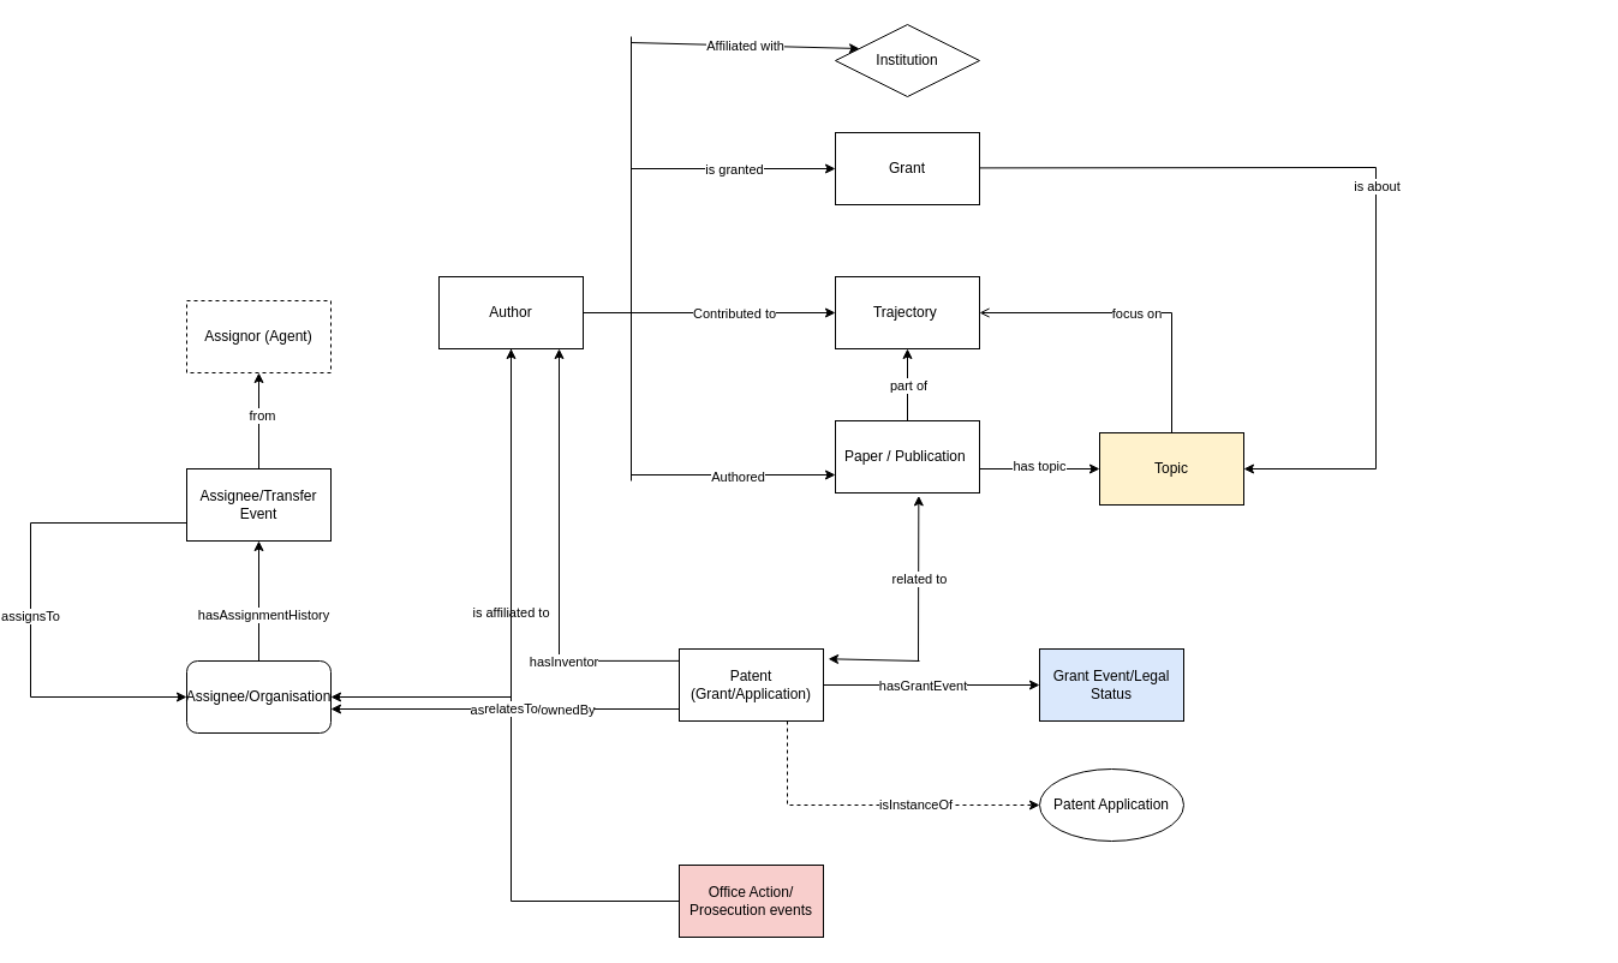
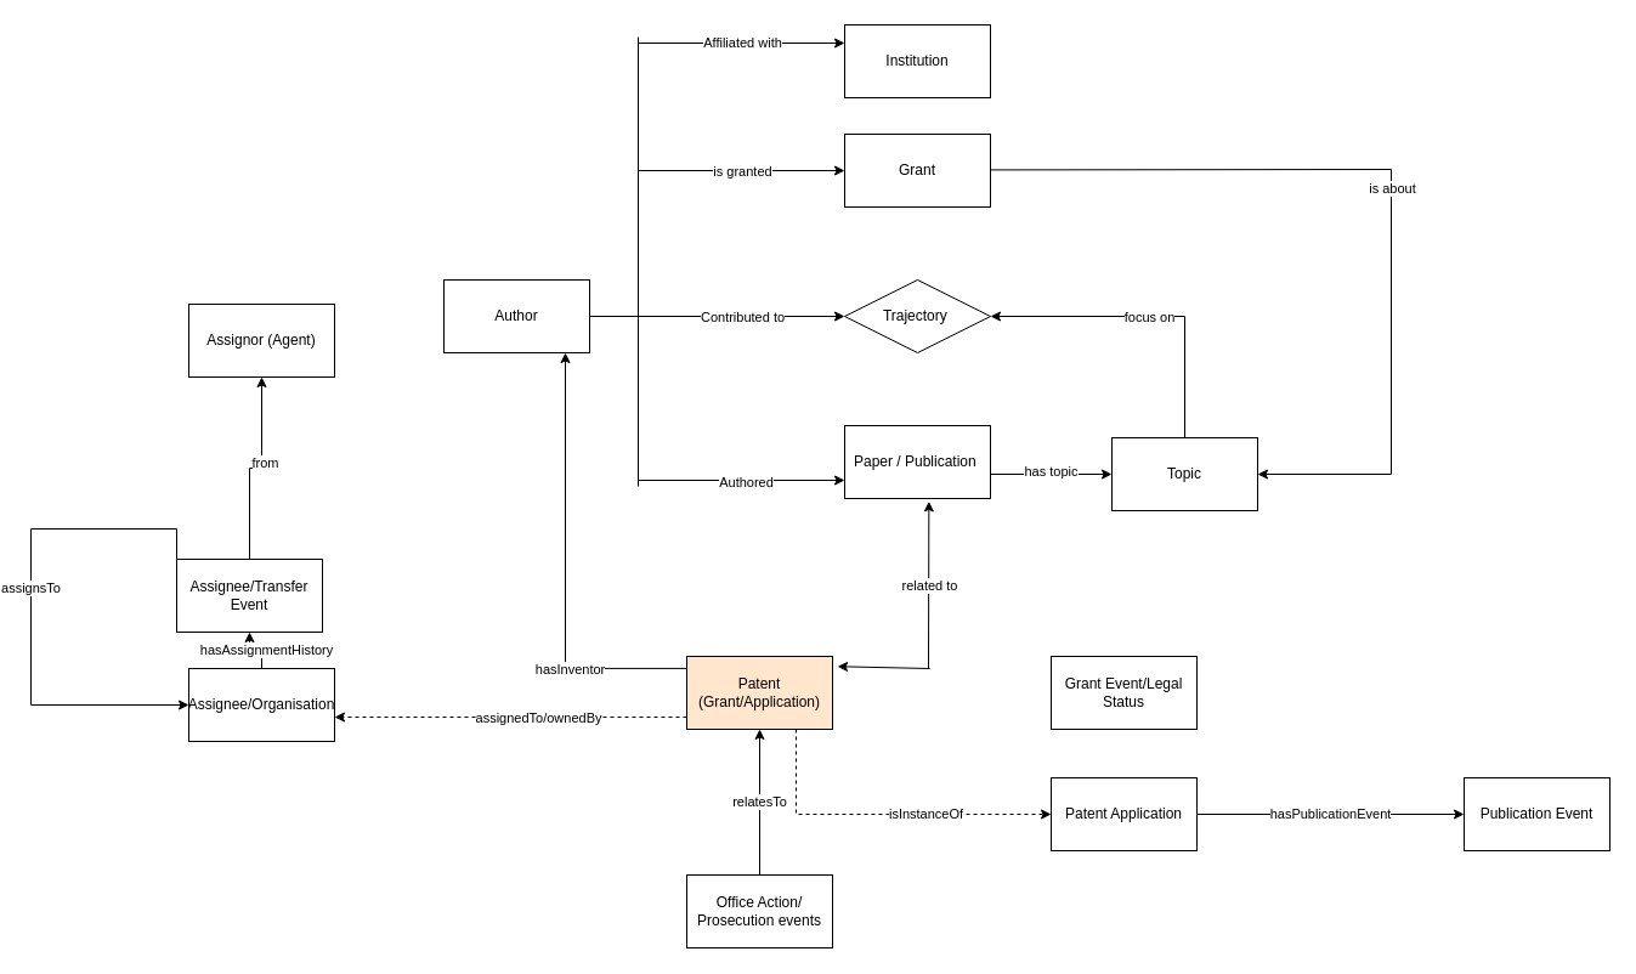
  <mxCell id="0" />
  <mxCell id="1" parent="0" />
  <mxCell id="2" value="" style="edgeStyle=orthogonalEdgeStyle;rounded=0;orthogonalLoop=1;jettySize=auto;html=1;exitX=0;exitY=0.15;exitDx=0;exitDy=0;exitPerimeter=0;" parent="1" edge="1"><mxGeometry relative="1" as="geometry"><mxPoint x="620" y="548.88" as="sourcePoint" /><mxPoint x="460" y="290" as="targetPoint" /><Array as="points"><mxPoint x="460" y="549.94" /><mxPoint x="460" y="289.94" /></Array></mxGeometry></mxCell>
  <mxCell id="3" value="hasInventor" style="edgeLabel;html=1;align=center;verticalAlign=middle;resizable=0;points=[];" parent="2" vertex="1" connectable="0"><mxGeometry x="-0.25" y="1" relative="1" as="geometry"><mxPoint as="offset" /></mxGeometry></mxCell>
- <mxCell id="4" value="" style="edgeStyle=orthogonalEdgeStyle;rounded=0;orthogonalLoop=1;jettySize=auto;html=1;" parent="1" source="9" target="14" edge="1"><mxGeometry relative="1" as="geometry"><Array as="points"><mxPoint x="420" y="590" /><mxPoint x="420" y="590" /></Array></mxGeometry></mxCell>
+ <mxCell id="4" value="" style="edgeStyle=orthogonalEdgeStyle;rounded=0;orthogonalLoop=1;jettySize=auto;html=1;dashed=1;" parent="1" source="9" target="14" edge="1"><mxGeometry relative="1" as="geometry"><Array as="points"><mxPoint x="420" y="590" /><mxPoint x="420" y="590" /></Array></mxGeometry></mxCell>
  <mxCell id="5" value="assignedTo/ownedBy" style="edgeLabel;html=1;align=center;verticalAlign=middle;resizable=0;points=[];" parent="4" vertex="1" connectable="0"><mxGeometry x="-0.15" y="4" relative="1" as="geometry"><mxPoint y="-4" as="offset" /></mxGeometry></mxCell>
- <mxCell id="6" value="" style="edgeStyle=orthogonalEdgeStyle;rounded=0;orthogonalLoop=1;jettySize=auto;html=1;" parent="1" source="9" target="23" edge="1"><mxGeometry relative="1" as="geometry" /></mxCell>
- <mxCell id="7" value="hasGrantEvent" style="edgeLabel;html=1;align=center;verticalAlign=middle;resizable=0;points=[];" parent="6" connectable="0" vertex="1"><mxGeometry x="-0.1" y="-3" relative="1" as="geometry"><mxPoint x="1" y="-3" as="offset" /></mxGeometry></mxCell>
  <mxCell id="8" value="isInstanceOf" style="edgeStyle=orthogonalEdgeStyle;rounded=0;orthogonalLoop=1;jettySize=auto;html=1;exitX=0.75;exitY=1;exitDx=0;exitDy=0;entryX=0;entryY=0.5;entryDx=0;entryDy=0;dashed=1;" parent="1" source="9" target="25" edge="1"><mxGeometry x="0.267" relative="1" as="geometry"><mxPoint x="880" y="130" as="targetPoint" /><Array as="points"><mxPoint x="650" y="670" /></Array><mxPoint as="offset" /></mxGeometry></mxCell>
- <mxCell id="9" value="Patent (Grant/Application)" style="rounded=0;whiteSpace=wrap;html=1;" parent="1" vertex="1"><mxGeometry x="560" y="540" width="120" height="60" as="geometry" /></mxCell>
- <mxCell id="10" value="is affiliated to" style="edgeStyle=orthogonalEdgeStyle;rounded=0;orthogonalLoop=1;jettySize=auto;html=1;exitX=0.5;exitY=1;exitDx=0;exitDy=0;entryX=1;entryY=0.5;entryDx=0;entryDy=0;" edge="1" parent="1" source="11" target="14"><mxGeometry relative="1" as="geometry" /></mxCell>
+ <mxCell id="9" value="Patent (Grant/Application)" style="rounded=0;whiteSpace=wrap;html=1;fillColor=#ffe6cc;" parent="1" vertex="1"><mxGeometry x="560" y="540" width="120" height="60" as="geometry" /></mxCell>
  <mxCell id="11" value="Author" style="rounded=0;whiteSpace=wrap;html=1;" parent="1" vertex="1"><mxGeometry y="230" width="120" height="60" as="geometry" x="360" /></mxCell>
  <mxCell id="12" value="" style="edgeStyle=orthogonalEdgeStyle;rounded=0;orthogonalLoop=1;jettySize=auto;html=1;" parent="1" source="14" target="21" edge="1"><mxGeometry relative="1" as="geometry" /></mxCell>
  <mxCell id="13" value="hasAssignmentHistory" style="edgeLabel;html=1;align=center;verticalAlign=middle;resizable=0;points=[];" parent="12" connectable="0" vertex="1"><mxGeometry x="-0.225" y="-3" relative="1" as="geometry"><mxPoint as="offset" /></mxGeometry></mxCell>
- <mxCell id="14" value="Assignee/Organisation" style="whiteSpace=wrap;html=1;rounded=1;" parent="1" vertex="1"><mxGeometry x="150" y="550" width="120" height="60" as="geometry" /></mxCell>
- <mxCell id="15" value="relatesTo" style="edgeStyle=orthogonalEdgeStyle;rounded=0;orthogonalLoop=1;jettySize=auto;html=1;" parent="1" source="16" target="11" edge="1"><mxGeometry relative="1" as="geometry" /></mxCell>
- <mxCell id="16" value="Office Action/ Prosecution events" style="rounded=0;whiteSpace=wrap;html=1;fillColor=#f8cecc;" parent="1" vertex="1"><mxGeometry x="560" y="720" width="120" height="60" as="geometry" /></mxCell>
+ <mxCell id="14" value="Assignee/Organisation" style="rounded=0;whiteSpace=wrap;html=1;" parent="1" vertex="1"><mxGeometry x="150" y="550" width="120" height="60" as="geometry" /></mxCell>
+ <mxCell id="15" value="relatesTo" style="edgeStyle=orthogonalEdgeStyle;rounded=0;orthogonalLoop=1;jettySize=auto;html=1;" parent="1" source="16" target="9" edge="1"><mxGeometry relative="1" as="geometry" /></mxCell>
+ <mxCell id="16" value="Office Action/ Prosecution events" style="rounded=0;whiteSpace=wrap;html=1;" parent="1" vertex="1"><mxGeometry x="560" y="720" width="120" height="60" as="geometry" /></mxCell>
  <mxCell id="17" value="" style="edgeStyle=orthogonalEdgeStyle;rounded=0;orthogonalLoop=1;jettySize=auto;html=1;" parent="1" source="21" target="22" edge="1"><mxGeometry relative="1" as="geometry" /></mxCell>
  <mxCell id="18" value="from" style="edgeLabel;html=1;align=center;verticalAlign=middle;resizable=0;points=[];" parent="17" connectable="0" vertex="1"><mxGeometry x="0.125" y="-2" relative="1" as="geometry"><mxPoint as="offset" /></mxGeometry></mxCell>
  <mxCell id="19" style="edgeStyle=orthogonalEdgeStyle;rounded=0;orthogonalLoop=1;jettySize=auto;html=1;exitX=0;exitY=0.75;exitDx=0;exitDy=0;entryX=0;entryY=0.5;entryDx=0;entryDy=0;" parent="1" source="21" target="14" edge="1"><mxGeometry relative="1" as="geometry"><Array as="points"><mxPoint x="20" y="435" /><mxPoint x="20" y="580" /></Array></mxGeometry></mxCell>
  <mxCell id="20" value="assignsTo" style="edgeLabel;html=1;align=center;verticalAlign=middle;resizable=0;points=[];" parent="19" connectable="0" vertex="1"><mxGeometry x="0.022" y="-1" relative="1" as="geometry"><mxPoint as="offset" /></mxGeometry></mxCell>
- <mxCell id="21" value="Assignee/Transfer Event" style="rounded=0;whiteSpace=wrap;html=1;" parent="1" vertex="1"><mxGeometry x="150" y="390" width="120" height="60" as="geometry" /></mxCell>
- <mxCell id="22" value="Assignor (Agent)" style="rounded=0;whiteSpace=wrap;html=1;dashed=1;" parent="1" vertex="1"><mxGeometry x="150" y="250" width="120" height="60" as="geometry" /></mxCell>
- <mxCell id="23" value="Grant Event/Legal Status" style="rounded=0;whiteSpace=wrap;html=1;fillColor=#dae8fc;" parent="1" vertex="1"><mxGeometry x="860" y="540" width="120" height="60" as="geometry" /></mxCell>
- <mxCell id="25" value="Patent Application" style="ellipse;whiteSpace=wrap;html=1;" parent="1" vertex="1"><mxGeometry x="860" y="640" width="120" height="60" as="geometry" /></mxCell>
+ <mxCell id="21" value="Assignee/Transfer Event" style="rounded=0;whiteSpace=wrap;html=1;" parent="1" vertex="1"><mxGeometry x="140" y="460" width="120" height="60" as="geometry" /></mxCell>
+ <mxCell id="22" value="Assignor (Agent)" style="rounded=0;whiteSpace=wrap;html=1;" parent="1" vertex="1"><mxGeometry x="150" y="250" width="120" height="60" as="geometry" /></mxCell>
+ <mxCell id="23" value="Grant Event/Legal Status" style="rounded=0;whiteSpace=wrap;html=1;" parent="1" vertex="1"><mxGeometry x="860" y="540" width="120" height="60" as="geometry" /></mxCell>
+ <mxCell id="24" value="hasPublicationEvent" style="edgeStyle=orthogonalEdgeStyle;rounded=0;orthogonalLoop=1;jettySize=auto;html=1;" parent="1" source="25" target="26" edge="1"><mxGeometry relative="1" as="geometry" /></mxCell>
+ <mxCell id="25" value="Patent Application" style="rounded=0;whiteSpace=wrap;html=1;" parent="1" vertex="1"><mxGeometry x="860" y="640" width="120" height="60" as="geometry" /></mxCell>
+ <mxCell id="26" value="Publication Event" style="rounded=0;whiteSpace=wrap;html=1;" parent="1" vertex="1"><mxGeometry x="1200" y="640" width="120" height="60" as="geometry" /></mxCell>
  <mxCell id="27" value="" style="endArrow=none;html=1;rounded=0;exitX=1;exitY=0.5;exitDx=0;exitDy=0;" parent="1" source="11" edge="1"><mxGeometry width="50" height="50" relative="1" as="geometry"><mxPoint x="560" y="310" as="sourcePoint" /><mxPoint x="520" y="260" as="targetPoint" /></mxGeometry></mxCell>
  <mxCell id="28" value="Paper / Publication&amp;nbsp;" style="rounded=0;whiteSpace=wrap;html=1;" parent="1" vertex="1"><mxGeometry x="690" y="350" width="120" height="60" as="geometry" /></mxCell>
- <mxCell id="29" value="Trajectory&amp;nbsp;" style="rounded=0;whiteSpace=wrap;html=1;" parent="1" vertex="1"><mxGeometry x="690" y="230" width="120" height="60" as="geometry" /></mxCell>
+ <mxCell id="29" value="Trajectory&amp;nbsp;" style="rhombus;whiteSpace=wrap;html=1;" parent="1" vertex="1"><mxGeometry x="690" y="230" width="120" height="60" as="geometry" /></mxCell>
  <mxCell id="30" value="Grant" style="rounded=0;whiteSpace=wrap;html=1;" parent="1" vertex="1"><mxGeometry x="690" y="110" width="120" height="60" as="geometry" /></mxCell>
- <mxCell id="31" value="Institution" style="rhombus;whiteSpace=wrap;html=1;" parent="1" vertex="1"><mxGeometry x="690" y="20" width="120" height="60" as="geometry" /></mxCell>
+ <mxCell id="31" value="Institution" style="rounded=0;whiteSpace=wrap;html=1;" parent="1" vertex="1"><mxGeometry x="690" y="20" width="120" height="60" as="geometry" /></mxCell>
  <mxCell id="32" value="" style="endArrow=classic;html=1;rounded=0;entryX=1.034;entryY=0.138;entryDx=0;entryDy=0;entryPerimeter=0;" parent="1" target="9" edge="1"><mxGeometry width="50" height="50" relative="1" as="geometry"><mxPoint x="760" y="550" as="sourcePoint" /><mxPoint x="580" y="280" as="targetPoint" /><Array as="points" /></mxGeometry></mxCell>
  <mxCell id="33" value="" style="endArrow=classic;html=1;rounded=0;entryX=0.578;entryY=1.04;entryDx=0;entryDy=0;entryPerimeter=0;" parent="1" target="28" edge="1"><mxGeometry relative="1" as="geometry"><mxPoint x="759" y="550" as="sourcePoint" /><mxPoint x="610" y="310" as="targetPoint" /></mxGeometry></mxCell>
  <mxCell id="34" value="related to" style="edgeLabel;resizable=0;html=1;;align=center;verticalAlign=middle;" parent="33" connectable="0" vertex="1"><mxGeometry relative="1" as="geometry" /></mxCell>
  <mxCell id="35" value="" style="endArrow=none;html=1;rounded=0;" parent="1" edge="1"><mxGeometry width="50" height="50" relative="1" as="geometry"><mxPoint x="520" y="400" as="sourcePoint" /><mxPoint x="520" y="30" as="targetPoint" /></mxGeometry></mxCell>
- <mxCell id="36" value="" style="endArrow=classic;html=1;rounded=0;exitX=0.5;exitY=0;exitDx=0;exitDy=0;entryX=0.5;entryY=1;entryDx=0;entryDy=0;" parent="1" source="28" target="29" edge="1"><mxGeometry relative="1" as="geometry"><mxPoint x="490" y="260" as="sourcePoint" /><mxPoint x="590" y="260" as="targetPoint" /></mxGeometry></mxCell>
- <mxCell id="37" value="part of" style="edgeLabel;resizable=0;html=1;;align=center;verticalAlign=middle;" parent="36" connectable="0" vertex="1"><mxGeometry relative="1" as="geometry" /></mxCell>
- <mxCell id="38" value="Topic" style="rounded=0;whiteSpace=wrap;html=1;fillColor=#fff2cc;" parent="1" vertex="1"><mxGeometry x="910" y="360" width="120" height="60" as="geometry" /></mxCell>
+ <mxCell id="38" value="Topic" style="rounded=0;whiteSpace=wrap;html=1;" parent="1" vertex="1"><mxGeometry x="910" y="360" width="120" height="60" as="geometry" /></mxCell>
  <mxCell id="39" value="" style="endArrow=classic;html=1;rounded=0;" parent="1" edge="1"><mxGeometry relative="1" as="geometry"><mxPoint x="810" y="390" as="sourcePoint" /><mxPoint x="910" y="390" as="targetPoint" /></mxGeometry></mxCell>
  <mxCell id="40" value="Label" style="edgeLabel;resizable=0;html=1;;align=center;verticalAlign=middle;" parent="39" connectable="0" vertex="1"><mxGeometry relative="1" as="geometry" /></mxCell>
  <mxCell id="41" value="has topic&lt;div&gt;&lt;br&gt;&lt;/div&gt;" style="edgeLabel;html=1;align=center;verticalAlign=middle;resizable=0;points=[];" parent="39" vertex="1" connectable="0"><mxGeometry x="-0.013" y="-4" relative="1" as="geometry"><mxPoint as="offset" /></mxGeometry></mxCell>
- <mxCell id="42" value="" style="endArrow=open;html=1;rounded=0;exitX=0.5;exitY=0;exitDx=0;exitDy=0;entryX=1;entryY=0.5;entryDx=0;entryDy=0;" parent="1" source="38" target="29" edge="1"><mxGeometry relative="1" as="geometry"><mxPoint x="960" y="320" as="sourcePoint" /><mxPoint x="1060" y="320" as="targetPoint" /><Array as="points"><mxPoint x="970" y="260" /></Array></mxGeometry></mxCell>
+ <mxCell id="42" value="" style="endArrow=classic;html=1;rounded=0;exitX=0.5;exitY=0;exitDx=0;exitDy=0;entryX=1;entryY=0.5;entryDx=0;entryDy=0;" parent="1" source="38" target="29" edge="1"><mxGeometry relative="1" as="geometry"><mxPoint x="960" y="320" as="sourcePoint" /><mxPoint x="1060" y="320" as="targetPoint" /><Array as="points"><mxPoint x="970" y="260" /></Array></mxGeometry></mxCell>
  <mxCell id="43" value="focus on" style="edgeLabel;resizable=0;html=1;;align=center;verticalAlign=middle;" parent="42" connectable="0" vertex="1"><mxGeometry relative="1" as="geometry" /></mxCell>
  <mxCell id="44" value="" style="endArrow=classic;html=1;rounded=0;entryX=0;entryY=0.75;entryDx=0;entryDy=0;" parent="1" target="28" edge="1"><mxGeometry relative="1" as="geometry"><mxPoint x="520" y="395" as="sourcePoint" /><mxPoint x="620" y="400" as="targetPoint" /></mxGeometry></mxCell>
  <mxCell id="45" value="Label" style="edgeLabel;resizable=0;html=1;;align=center;verticalAlign=middle;" parent="44" connectable="0" vertex="1"><mxGeometry relative="1" as="geometry" /></mxCell>
  <mxCell id="46" value="Authored" style="edgeLabel;html=1;align=center;verticalAlign=middle;resizable=0;points=[];" parent="44" vertex="1" connectable="0"><mxGeometry x="0.03" y="-1" relative="1" as="geometry"><mxPoint as="offset" /></mxGeometry></mxCell>
  <mxCell id="47" value="" style="endArrow=classic;html=1;rounded=0;entryX=0;entryY=0.5;entryDx=0;entryDy=0;" parent="1" target="29" edge="1"><mxGeometry relative="1" as="geometry"><mxPoint x="520" y="260" as="sourcePoint" /><mxPoint x="640" y="259.29" as="targetPoint" /></mxGeometry></mxCell>
  <mxCell id="48" value="Contributed to" style="edgeLabel;resizable=0;html=1;;align=center;verticalAlign=middle;" parent="47" connectable="0" vertex="1"><mxGeometry relative="1" as="geometry" /></mxCell>
  <mxCell id="49" value="" style="endArrow=classic;html=1;rounded=0;entryX=0;entryY=0.5;entryDx=0;entryDy=0;" parent="1" target="30" edge="1"><mxGeometry relative="1" as="geometry"><mxPoint x="520" y="140" as="sourcePoint" /><mxPoint x="640" y="139.29" as="targetPoint" /></mxGeometry></mxCell>
  <mxCell id="50" value="is granted" style="edgeLabel;resizable=0;html=1;;align=center;verticalAlign=middle;" parent="49" connectable="0" vertex="1"><mxGeometry relative="1" as="geometry" /></mxCell>
  <mxCell id="51" value="" style="endArrow=classic;html=1;rounded=0;entryX=0;entryY=0.25;entryDx=0;entryDy=0;" parent="1" target="31" edge="1"><mxGeometry relative="1" as="geometry"><mxPoint x="520" y="35" as="sourcePoint" /><mxPoint x="620" y="0" as="targetPoint" /></mxGeometry></mxCell>
  <mxCell id="52" value="Affiliated with" style="edgeLabel;resizable=0;html=1;;align=center;verticalAlign=middle;" parent="51" connectable="0" vertex="1"><mxGeometry relative="1" as="geometry" /></mxCell>
  <mxCell id="53" value="" style="endArrow=classic;html=1;rounded=0;entryX=1;entryY=0.5;entryDx=0;entryDy=0;" edge="1" parent="1" target="38"><mxGeometry relative="1" as="geometry"><mxPoint x="810" y="139.41" as="sourcePoint" /><mxPoint x="910" y="139.41" as="targetPoint" /><Array as="points"><mxPoint x="1140" y="139" /><mxPoint x="1140" y="390" /></Array></mxGeometry></mxCell>
  <mxCell id="54" value="is about" style="edgeLabel;resizable=0;html=1;;align=center;verticalAlign=middle;" connectable="0" vertex="1" parent="53"><mxGeometry relative="1" as="geometry" /></mxCell>
